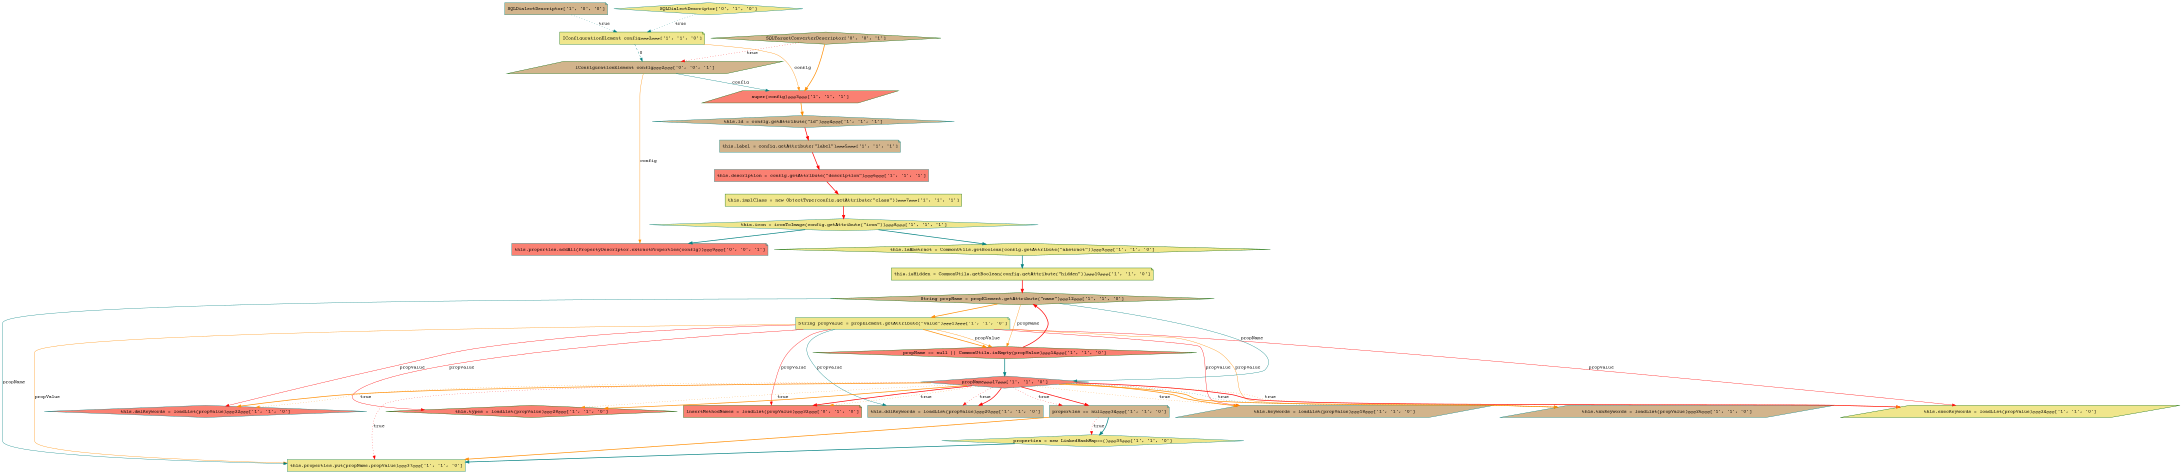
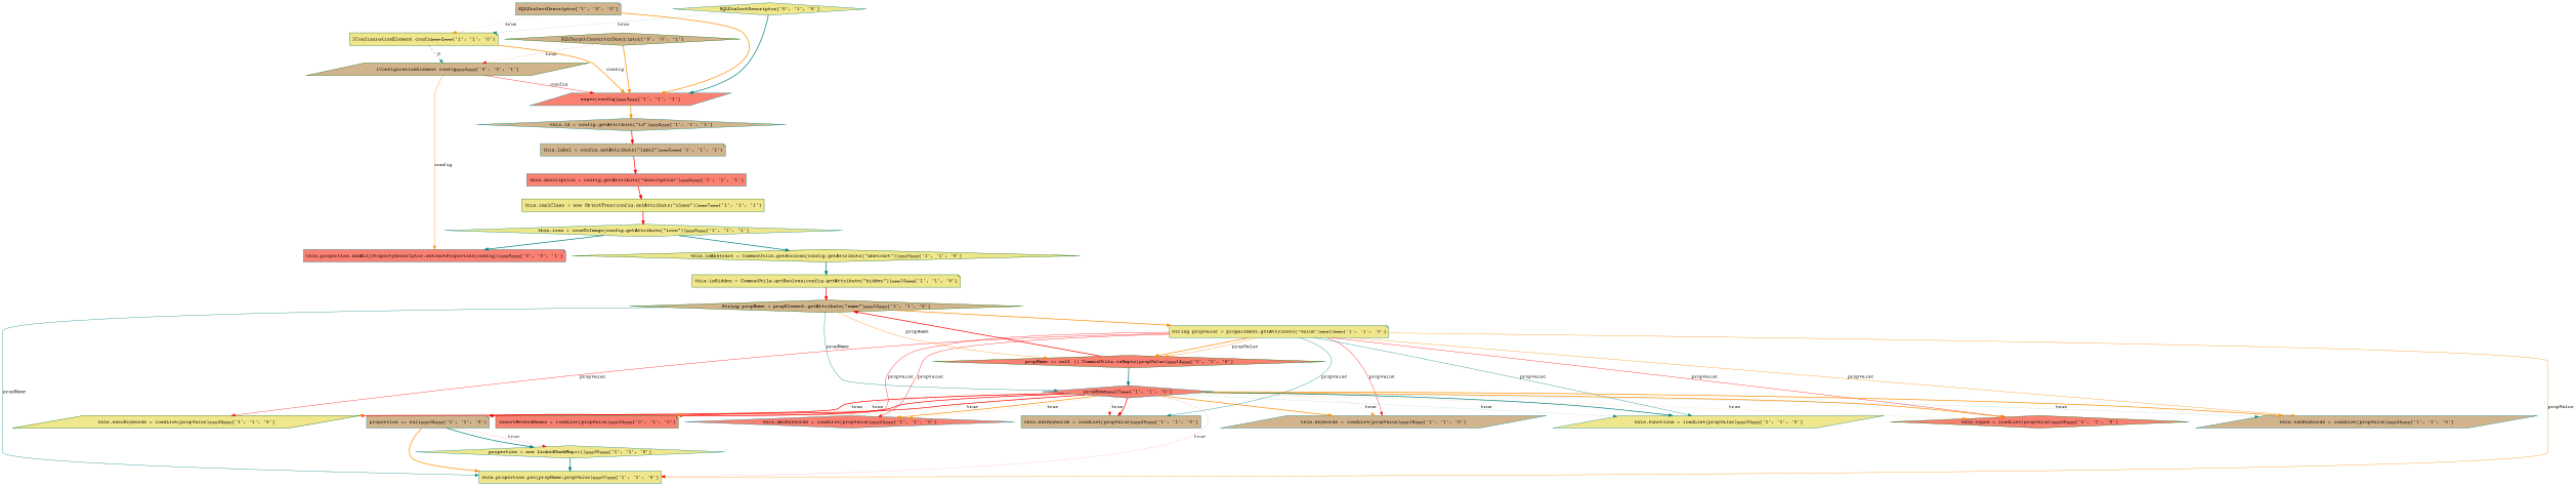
  digraph {
    fontname="Courier Prime"
    node [color=teal fillcolor=khaki fontname="Courier Prime" shape=diamond style=filled]
    edge [color=darkorange fontname="Courier Prime" style=bold]
    n1 [color=darkgreen fillcolor=tan label="SQLTargetConverterDescriptor['0', '0', '1']"]
-   n2 [color=darkgreen fillcolor=salmon label="super(config)@@@3@@@['1', '1', '1']" shape=parallelogram]
+   n2 [fillcolor=salmon label="super(config)@@@3@@@['1', '1', '1']" shape=parallelogram]
    n3 [color=darkgreen fillcolor=tan label="IConfigurationElement config@@@2@@@['0', '0', '1']" shape=parallelogram]
    n4 [fillcolor=tan label="this.id = config.getAttribute(\"id\")@@@4@@@['1', '1', '1']"]
    n5 [fillcolor=salmon label="this.properties.addAll(PropertyDescriptor.extractProperties(config))@@@9@@@['0', '0', '1']" shape=note]
    n6 [label="this.properties.put(propName,propValue)@@@37@@@['1', '1', '0']" shape=box]
    n7 [color=darkgreen label="this.execKeywords = loadList(propValue)@@@24@@@['1', '1', '0']" shape=parallelogram]
    n8 [fillcolor=tan label="properties == null@@@34@@@['1', '1', '0']" shape=note]
    n9 [label="properties = new LinkedHashMap<>()@@@35@@@['1', '1', '0']"]
    n10 [label="String propValue = propElement.getAttribute(\"value\")@@@13@@@['1', '1', '0']" shape=note]
    n11 [color=darkgreen fillcolor=salmon label="propName == null || CommonUtils.isEmpty(propValue)@@@14@@@['1', '1', '0']"]
    n12 [color=darkgreen fillcolor=salmon label="this.types = loadList(propValue)@@@28@@@['1', '1', '0']"]
    n13 [color=darkgreen fillcolor=salmon label="insertMethodNames = loadList(propValue)@@@32@@@['0', '1', '0']" shape=note]
    n14 [fillcolor=tan label="this.ddlKeywords = loadList(propValue)@@@20@@@['1', '1', '0']" shape=box]
    n15 [fillcolor=tan label="this.keywords = loadList(propValue)@@@18@@@['1', '1', '0']" shape=parallelogram]
+   n16 [label="this.functions = loadList(propValue)@@@30@@@['1', '1', '0']" shape=parallelogram]
    n17 [fillcolor=tan label="this.txnKeywords = loadList(propValue)@@@26@@@['1', '1', '0']" shape=parallelogram]
    n18 [fillcolor=salmon label="this.dmlKeywords = loadList(propValue)@@@22@@@['1', '1', '0']"]
    n19 [color=darkgreen fillcolor=tan label="String propName = propElement.getAttribute(\"name\")@@@12@@@['1', '1', '0']"]
    n20 [fillcolor=salmon label="propName@@@17@@@['1', '1', '0']"]
    n21 [color=darkgreen label="IConfigurationElement config@@@2@@@['1', '1', '0']" shape=note]
    n22 [fillcolor=tan label="this.label = config.getAttribute(\"label\")@@@5@@@['1', '1', '1']" shape=note]
    n23 [fillcolor=salmon label="this.description = config.getAttribute(\"description\")@@@6@@@['1', '1', '1']" shape=box]
    n24 [color=darkgreen label="this.implClass = new ObjectType(config.getAttribute(\"class\"))@@@7@@@['1', '1', '1']" shape=box]
    n25 [label="this.icon = iconToImage(config.getAttribute(\"icon\"))@@@8@@@['1', '1', '1']"]
    n26 [color=darkgreen label="this.isAbstract = CommonUtils.getBoolean(config.getAttribute(\"abstract\"))@@@9@@@['1', '1', '0']"]
    n27 [color=darkgreen label="this.isHidden = CommonUtils.getBoolean(config.getAttribute(\"hidden\"))@@@10@@@['1', '1', '0']" shape=note]
    n28 [fillcolor=tan label="SQLDialectDescriptor['1', '0', '0']" shape=note]
    n29 [label="SQLDialectDescriptor['0', '1', '0']"]
    n1 -> n2
    n1 -> n3 [color=red label=true style=dotted]
    n2 -> n4
-   n3 -> n2 [color=teal label=config style=solid]
+   n3 -> n2 [color=red label=config style=solid]
    n3 -> n5 [label=config style=solid]
    n4 -> n22 [color=red]
    n8 -> n6
    n8 -> n9 [color=red label=true style=dotted]
    n8 -> n9 [color=teal]
    n9 -> n6 [color=teal]
    n10 -> n6 [label=propValue style=solid]
    n10 -> n7 [color=red label=propValue style=solid]
    n10 -> n11
    n10 -> n11 [label=propValue style=solid]
    n10 -> n12 [color=red label=propValue style=solid]
    n10 -> n13 [color=red label=propValue style=solid]
    n10 -> n14 [color=teal label=propValue style=solid]
    n10 -> n15 [color=red label=propValue style=solid]
+   n10 -> n16 [color=teal label=propValue style=solid]
    n10 -> n17 [label=propValue style=solid]
    n10 -> n18 [color=red label=propValue style=solid]
    n11 -> n19 [color=red]
    n11 -> n20 [color=teal]
    n19 -> n6 [color=teal label=propName style=solid]
    n19 -> n10
    n19 -> n11 [label=propName style=solid]
    n19 -> n20 [color=teal label=propName style=solid]
    n20 -> n6 [color=red label=true style=dotted]
    n20 -> n7 [color=red]
    n20 -> n7 [label=true style=dotted]
    n20 -> n8 [color=red]
    n20 -> n8 [color=red label=true style=dotted]
    n20 -> n12
    n20 -> n12 [label=true style=dotted]
    n20 -> n13 [color=red]
    n20 -> n13 [label=true style=dotted]
    n20 -> n14 [color=red label=true style=dotted]
    n20 -> n14 [color=red]
    n20 -> n15 [label=true style=dotted]
    n20 -> n15
+   n20 -> n16 [color=teal]
+   n20 -> n16 [color=teal label=true style=dotted]
    n20 -> n17 [color=teal label=true style=dotted]
    n20 -> n17
    n20 -> n18
    n20 -> n18 [label=true style=dotted]
-   n21 -> n2 [label=config style=solid]
+   n21 -> n2 [label=config]
    n21 -> n3 [color=teal label=0 style=dashed]
    n22 -> n23 [color=red]
    n23 -> n24 [color=red]
    n24 -> n25 [color=red]
    n25 -> n5 [color=teal]
    n25 -> n26 [color=teal]
    n26 -> n27 [color=teal]
    n27 -> n19 [color=red]
-   n28 -> n21 [color=teal label=true style=dotted]
+   n28 -> n2
+   n28 -> n21 [label=true style=dotted]
+   n29 -> n2 [color=teal]
    n29 -> n21 [color=teal label=true style=dotted]
  }
